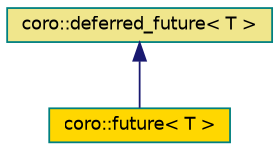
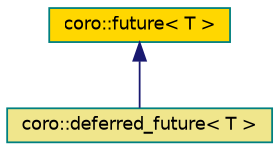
  digraph {
    node [color=teal fontname=Helvetica fontsize=10 shape=record style=filled]
    n1 [fillcolor=khaki fontcolor=black height=0.2 label="coro::deferred_future\< T \>" width=0.4]
    n2 [fillcolor=gold height=0.2 label="coro::future\< T \>" width=0.4]
-   n1 -> n2 [color=midnightblue dir=back fontname=Helvetica fontsize=10 labelfontname=Helvetica labelfontsize=10 style=solid]
+   n2 -> n1 [color=midnightblue dir=back fontname=Helvetica fontsize=10 labelfontname=Helvetica labelfontsize=10 style=solid]
  }
